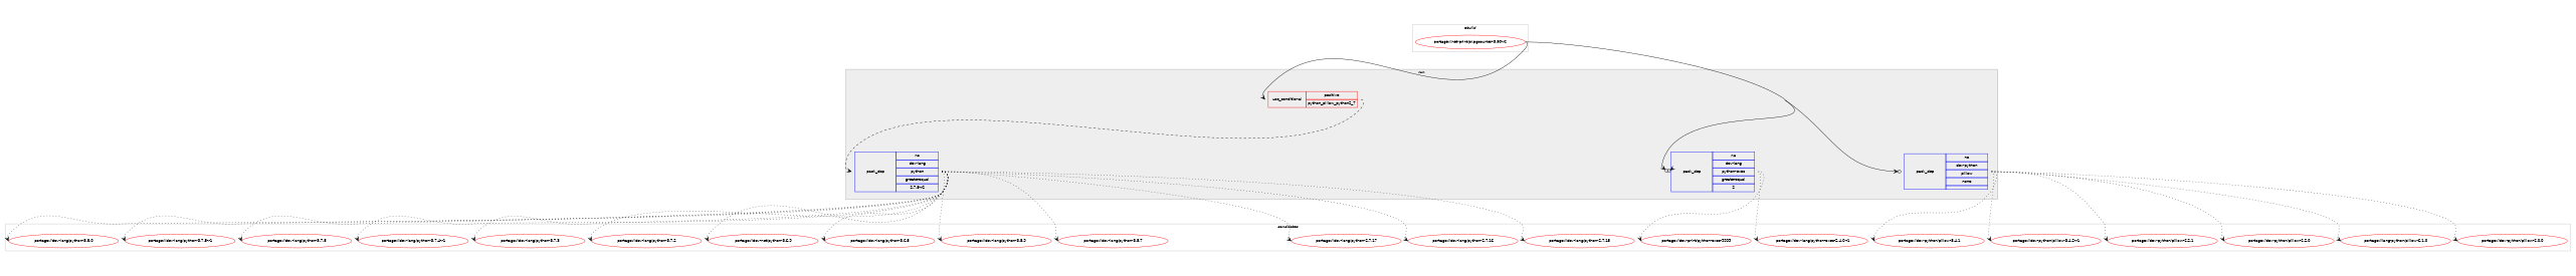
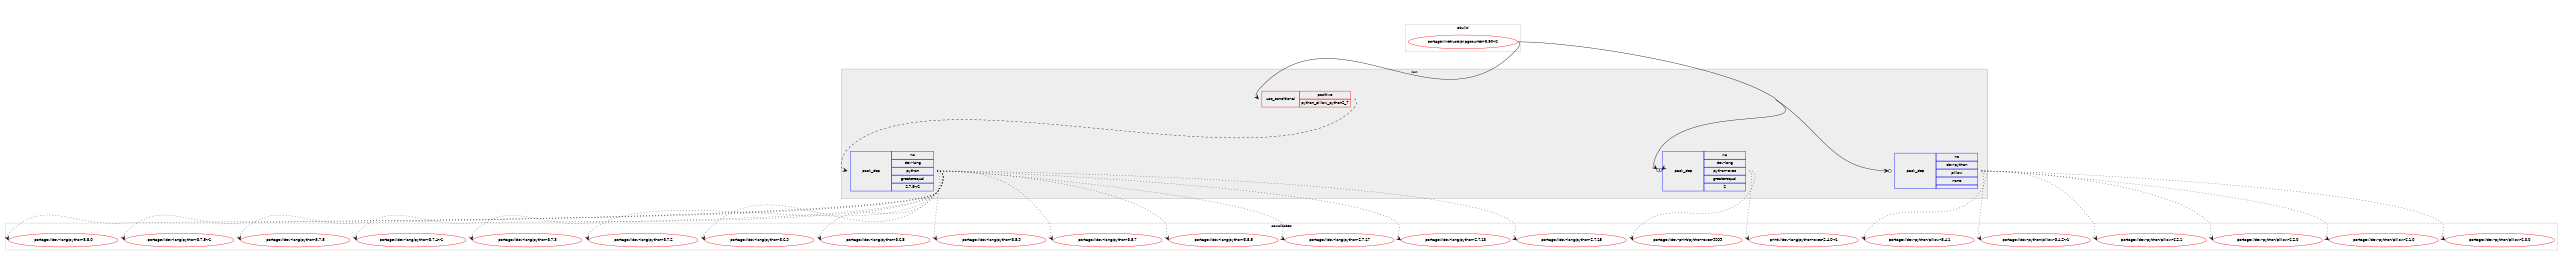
  digraph {
    compound=true
    concentrate=true
    fontname=Helvetica
    fontsize=10
    newrank=true
    rankdir=TB
    ranksep=1.5
    node [color=red fontname=Helvetica fontsize=10]
    edge [arrowhead=vee headport=w style=dotted tailport=e weight=100]
-   n1 [label="portage://net-print/pkpgcounter-3.50-r2" width=4]
+   n1 [label="portage://net-use/pkpgcounter-3.50-r2" width=4]
    n2 [color=blue label=<<TABLE BORDER="0" CELLBORDER="1" CELLSPACING="0" CELLPADDING="4" WIDTH="220"><TR><TD ROWSPAN="6" CELLPADDING="30">pack_dep</TD></TR><TR><TD WIDTH="110">no</TD></TR><TR><TD>dev-lang</TD></TR><TR><TD>python</TD></TR><TR><TD>greaterequal</TD></TR><TR><TD>2.7.5-r2</TD></TR></TABLE>> shape=none]
    n3 [label=<<TABLE BORDER="0" CELLBORDER="1" CELLSPACING="0" CELLPADDING="4"><TR><TD ROWSPAN="3" CELLPADDING="10">use_conditional</TD></TR><TR><TD>positive</TD></TR><TR><TD>python_pillow_python2_7</TD></TR></TABLE>> shape=none]
    n4 [color=blue label=<<TABLE BORDER="0" CELLBORDER="1" CELLSPACING="0" CELLPADDING="4" WIDTH="220"><TR><TD ROWSPAN="6" CELLPADDING="30">pack_dep</TD></TR><TR><TD WIDTH="110">no</TD></TR><TR><TD>dev-lang</TD></TR><TR><TD>python-exec</TD></TR><TR><TD>greaterequal</TD></TR><TR><TD>2</TD></TR></TABLE>> shape=none]
    n5 [color=blue label=<<TABLE BORDER="0" CELLBORDER="1" CELLSPACING="0" CELLPADDING="4" WIDTH="220"><TR><TD ROWSPAN="6" CELLPADDING="30">pack_dep</TD></TR><TR><TD WIDTH="110">no</TD></TR><TR><TD>dev-python</TD></TR><TR><TD>pillow</TD></TR><TR><TD>none</TD></TR><TR><TD></TD></TR></TABLE>> shape=none]
    n6 [label="portage://dev-lang/python-2.7.15" width=4]
-   n7 [label="portage://dev-lang/python-2.7.16" width=4]
+   n7 [label="portage://dev-lang/python-2.7.13" width=4]
    n8 [label="portage://dev-lang/python-2.7.17" width=4]
+   n9 [label="portage://dev-lang/python-3.5.5" width=4]
    n10 [label="portage://dev-lang/python-3.5.7" width=4]
    n11 [label="portage://dev-lang/python-3.5.9" width=4]
    n12 [label="portage://dev-lang/python-3.6.5" width=4]
-   n13 [label="portage://dev-net/python-3.6.9" width=4]
+   n13 [label="portage://dev-lang/python-3.6.9" width=4]
    n14 [label="portage://dev-lang/python-3.7.2" width=4]
    n15 [label="portage://dev-lang/python-3.7.3" width=4]
    n16 [label="portage://dev-lang/python-3.7.4-r1" width=4]
    n17 [label="portage://dev-lang/python-3.7.5" width=4]
    n18 [label="portage://dev-lang/python-3.7.5-r1" width=4]
    n19 [label="portage://dev-lang/python-3.8.0" width=4]
-   n20 [label="portage://dev-lang/python-exec-2.4.6-r1" width=4]
+   n20 [label="print://dev-lang/python-exec-2.4.6-r1" width=4]
    n21 [label="portage://dev-print/python-exec-9999" width=4]
    n22 [label="portage://dev-python/pillow-3.4.2-r1" width=4]
    n23 [label="portage://dev-python/pillow-5.4.1" width=4]
    n24 [label="portage://dev-python/pillow-6.0.0" width=4]
-   n25 [label="portage://lang-python/pillow-6.1.0" width=4]
+   n25 [label="portage://dev-python/pillow-6.1.0" width=4]
    n26 [label="portage://dev-python/pillow-6.2.0" width=4]
    n27 [label="portage://dev-python/pillow-6.2.1" width=4]
    subgraph cluster_1 {
      color=gray
      label=<<i>ebuild</i>>
      rank=same
      n1
    }
    subgraph cluster_2 {
      color=gray
      label=<<i>dependencies</i>>
      subgraph cluster_3 {
        color=gray
        fillcolor="#eeeeee"
        label=<<i>compile</i>>
        style=filled
      }
      subgraph cluster_4 {
        color=gray
        fillcolor="#eeeeee"
        label=<<i>compile and run</i>>
        style=filled
        subgraph sub_5 {
          color=gray
          fillcolor="#eeeeee"
          label=<<i>compile and run</i>>
          style=filled
          n3
          subgraph sub_6 {
            color=gray
            fillcolor="#eeeeee"
            label=<<i>compile and run</i>>
            style=filled
            n2
          }
        }
        subgraph sub_7 {
          color=gray
          fillcolor="#eeeeee"
          label=<<i>compile and run</i>>
          style=filled
          n4
        }
        subgraph sub_8 {
          color=gray
          fillcolor="#eeeeee"
          label=<<i>compile and run</i>>
          style=filled
          n5
        }
      }
      subgraph cluster_9 {
        color=gray
        fillcolor="#eeeeee"
        label=<<i>run</i>>
        style=filled
      }
    }
    subgraph cluster_10 {
      color=gray
      label=<<i>candidates</i>>
      rank=same
      subgraph sub_11 {
        color=black
        label=<<i>candidates</i>>
        nodesep=1
        rank=same
        n6
        n7
        n8
+       n9
        n10
        n11
        n12
        n13
        n14
        n15
        n16
        n17
        n18
        n19
      }
      subgraph sub_12 {
        color=black
        label=<<i>candidates</i>>
        nodesep=1
        rank=same
        n20
        n21
      }
      subgraph sub_13 {
        color=black
        label=<<i>candidates</i>>
        nodesep=1
        rank=same
        n22
        n23
        n24
        n25
        n26
        n27
      }
    }
    n1 -> n3 [style=solid weight=20]
    n1 -> n4 [arrowhead=odotvee style=solid weight=20]
    n1 -> n5 [arrowhead=odotvee style=solid weight=20]
    n2 -> n6
    n2 -> n7
    n2 -> n8
+   n2 -> n9
    n2 -> n10
    n2 -> n11
    n2 -> n12
    n2 -> n13
    n2 -> n14
    n2 -> n15
    n2 -> n16
    n2 -> n17
    n2 -> n18
    n2 -> n19
    n3 -> n2 [style=dashed weight=20]
    n4 -> n20
    n4 -> n21
    n5 -> n22
    n5 -> n23
    n5 -> n24
    n5 -> n25
    n5 -> n26
    n5 -> n27
  }
